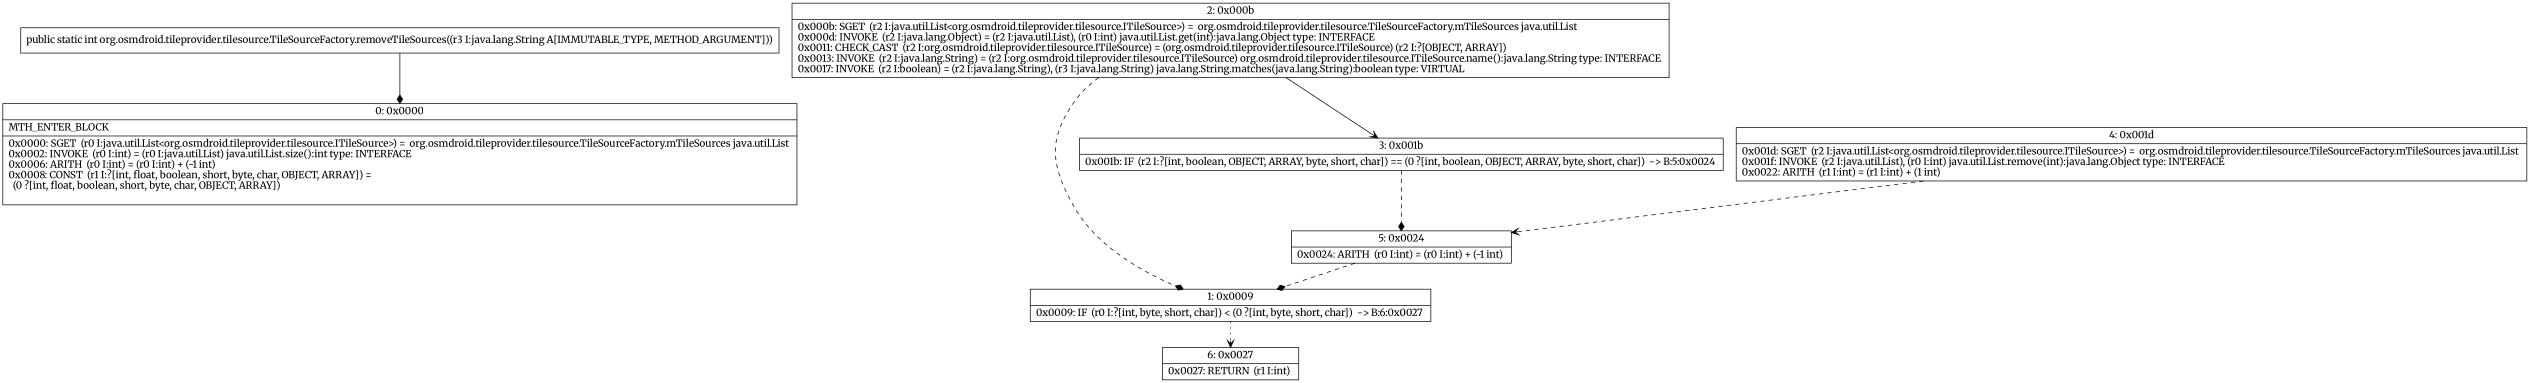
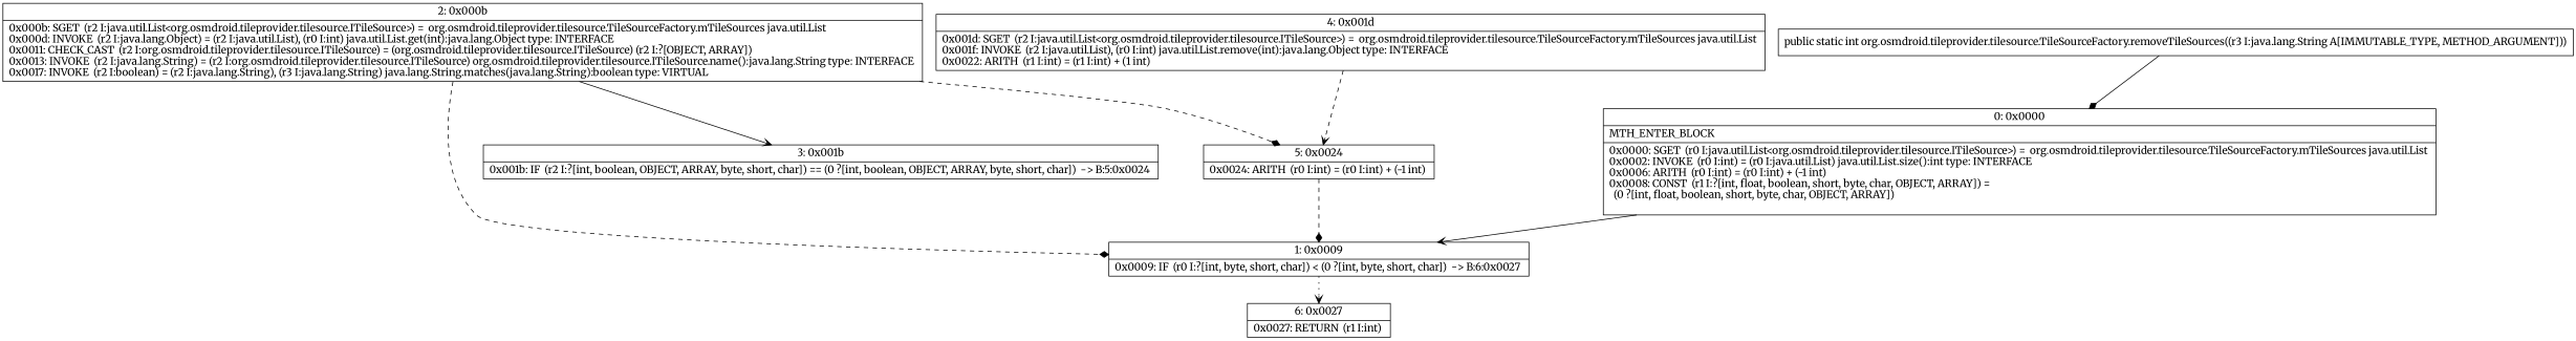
  digraph {
    fontname=Merriweather
    node [fontname=Merriweather shape=record]
    edge [arrowhead=vee fontname=Merriweather style=dashed]
    n1 [label="{0\:\ 0x0000|MTH_ENTER_BLOCK\l|0x0000: SGET  (r0 I:java.util.List\<org.osmdroid.tileprovider.tilesource.ITileSource\>) =  org.osmdroid.tileprovider.tilesource.TileSourceFactory.mTileSources java.util.List \l0x0002: INVOKE  (r0 I:int) = (r0 I:java.util.List) java.util.List.size():int type: INTERFACE \l0x0006: ARITH  (r0 I:int) = (r0 I:int) + (\-1 int) \l0x0008: CONST  (r1 I:?[int, float, boolean, short, byte, char, OBJECT, ARRAY]) = \l  (0 ?[int, float, boolean, short, byte, char, OBJECT, ARRAY])\l \l}"]
    n2 [label="{1\:\ 0x0009|0x0009: IF  (r0 I:?[int, byte, short, char]) \< (0 ?[int, byte, short, char])  \-\> B:6:0x0027 \l}"]
    n3 [label="{6\:\ 0x0027|0x0027: RETURN  (r1 I:int) \l}"]
    n4 [label="{2\:\ 0x000b|0x000b: SGET  (r2 I:java.util.List\<org.osmdroid.tileprovider.tilesource.ITileSource\>) =  org.osmdroid.tileprovider.tilesource.TileSourceFactory.mTileSources java.util.List \l0x000d: INVOKE  (r2 I:java.lang.Object) = (r2 I:java.util.List), (r0 I:int) java.util.List.get(int):java.lang.Object type: INTERFACE \l0x0011: CHECK_CAST  (r2 I:org.osmdroid.tileprovider.tilesource.ITileSource) = (org.osmdroid.tileprovider.tilesource.ITileSource) (r2 I:?[OBJECT, ARRAY]) \l0x0013: INVOKE  (r2 I:java.lang.String) = (r2 I:org.osmdroid.tileprovider.tilesource.ITileSource) org.osmdroid.tileprovider.tilesource.ITileSource.name():java.lang.String type: INTERFACE \l0x0017: INVOKE  (r2 I:boolean) = (r2 I:java.lang.String), (r3 I:java.lang.String) java.lang.String.matches(java.lang.String):boolean type: VIRTUAL \l}"]
    n5 [label="{3\:\ 0x001b|0x001b: IF  (r2 I:?[int, boolean, OBJECT, ARRAY, byte, short, char]) == (0 ?[int, boolean, OBJECT, ARRAY, byte, short, char])  \-\> B:5:0x0024 \l}"]
    n6 [label="{5\:\ 0x0024|0x0024: ARITH  (r0 I:int) = (r0 I:int) + (\-1 int) \l}"]
    n7 [label="{4\:\ 0x001d|0x001d: SGET  (r2 I:java.util.List\<org.osmdroid.tileprovider.tilesource.ITileSource\>) =  org.osmdroid.tileprovider.tilesource.TileSourceFactory.mTileSources java.util.List \l0x001f: INVOKE  (r2 I:java.util.List), (r0 I:int) java.util.List.remove(int):java.lang.Object type: INTERFACE \l0x0022: ARITH  (r1 I:int) = (r1 I:int) + (1 int) \l}"]
    n8 [label="{public static int org.osmdroid.tileprovider.tilesource.TileSourceFactory.removeTileSources((r3 I:java.lang.String A[IMMUTABLE_TYPE, METHOD_ARGUMENT])) }"]
+   n1 -> n2 [style=solid]
    n2 -> n3 [style=dotted]
    n4 -> n2 [arrowhead=diamond]
    n4 -> n5 [style=solid]
-   n5 -> n6 [arrowhead=diamond]
+   n4 -> n6 [arrowhead=diamond]
    n6 -> n2 [arrowhead=diamond]
    n7 -> n6
    n8 -> n1 [arrowhead=diamond style=solid]
  }
